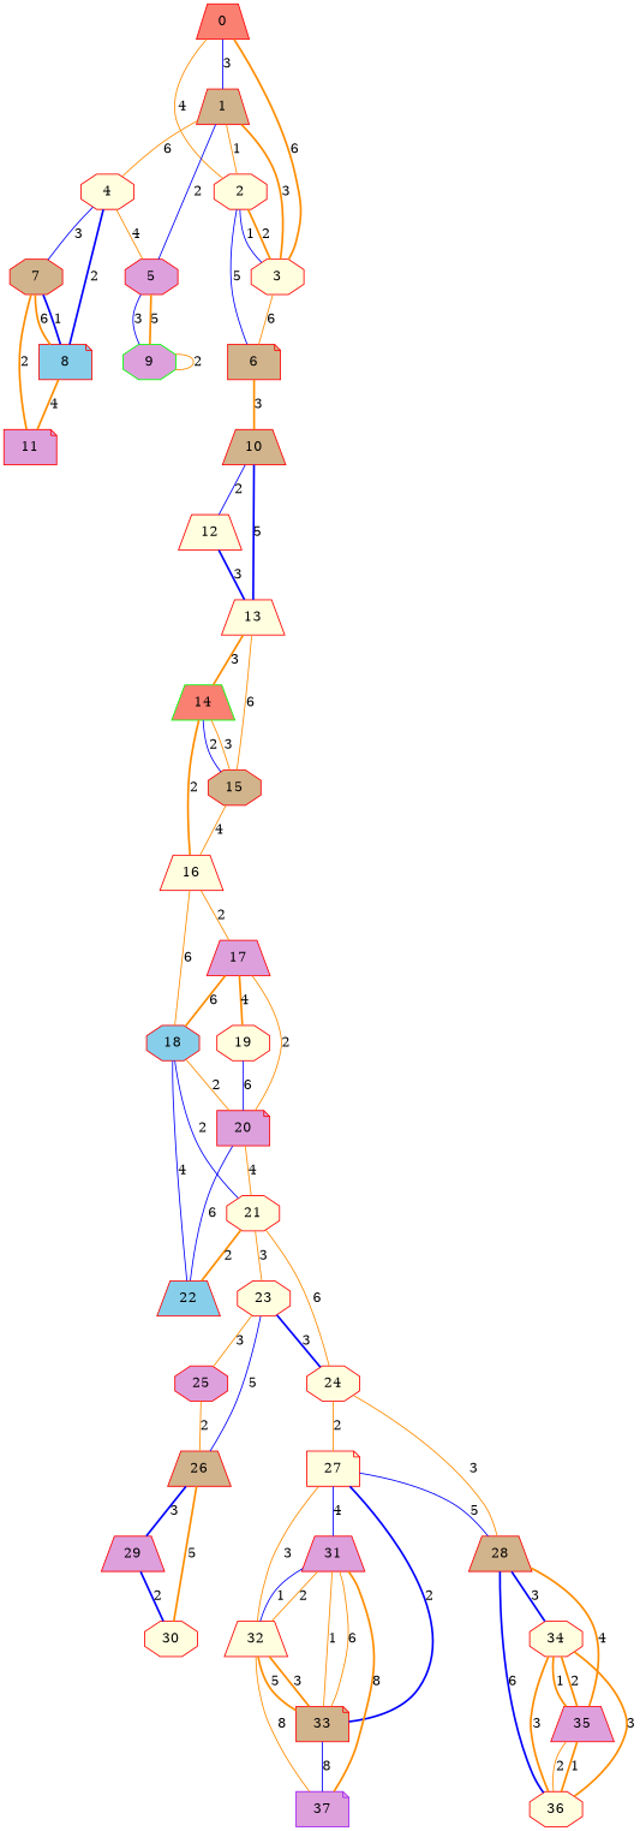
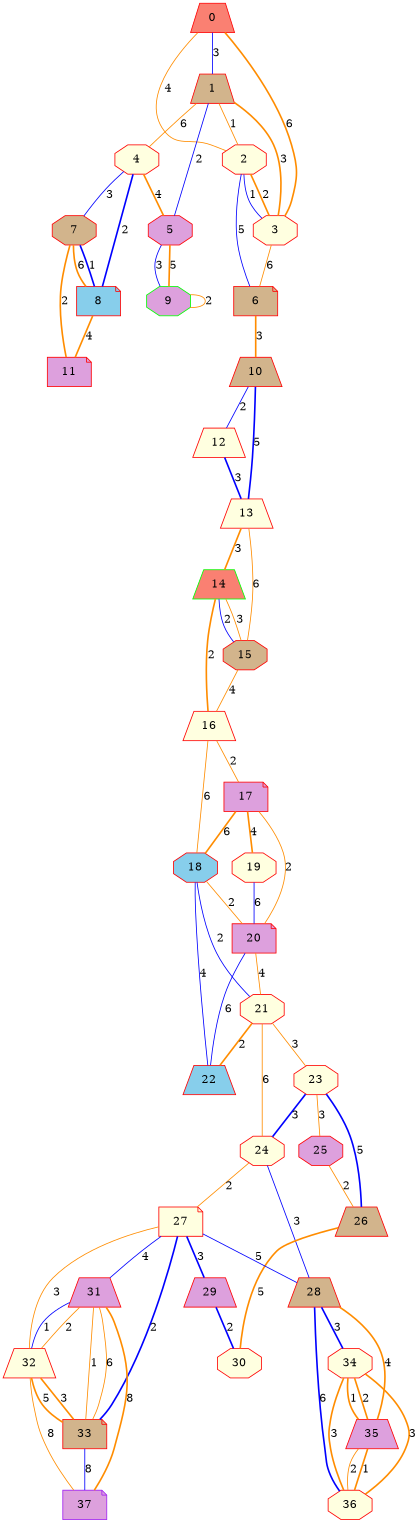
  graph {
    node [color=red fillcolor=lightyellow shape=octagon style=filled weight=1]
    edge [color=darkorange style=solid]
    0 [fillcolor=salmon shape=trapezium]
    1 [fillcolor=tan shape=trapezium]
    2
    3
    4
    5 [fillcolor=plum]
    6 [fillcolor=tan shape=note]
    7 [fillcolor=tan]
    8 [fillcolor=skyblue shape=note]
    9 [color=green fillcolor=plum weight=2]
    10 [fillcolor=tan shape=trapezium]
    11 [fillcolor=plum shape=note]
    12 [shape=trapezium]
    13 [shape=trapezium]
    14 [color=green fillcolor=salmon shape=trapezium weight=2]
    15 [fillcolor=tan]
    16 [shape=trapezium]
-   17 [fillcolor=plum shape=trapezium]
+   17 [fillcolor=plum shape=note]
    18 [fillcolor=skyblue]
    19
    20 [fillcolor=plum shape=note]
    21
    22 [fillcolor=skyblue shape=trapezium]
    23
    24
    25 [fillcolor=plum]
    26 [fillcolor=tan shape=trapezium]
    27 [shape=note]
    28 [fillcolor=tan shape=trapezium]
    29 [fillcolor=plum shape=trapezium]
    30
    31 [fillcolor=plum shape=trapezium]
    32 [shape=trapezium]
    33 [fillcolor=tan shape=note]
    34
    35 [fillcolor=plum shape=trapezium]
    36
    37 [color=purple fillcolor=plum shape=note weight=4]
    0 -- 1 [color=blue label=3]
    0 -- 2 [label=4]
    0 -- 3 [label=6 style=bold]
    1 -- 2 [label=1]
    1 -- 3 [label=3 style=bold]
    1 -- 4 [label=6]
    1 -- 5 [color=blue label=2]
    2 -- 3 [color=blue label=1]
    2 -- 3 [label=2 style=bold]
    2 -- 6 [color=blue label=5]
    3 -- 6 [label=6]
-   4 -- 5 [label=4]
+   4 -- 5 [label=4 style=bold]
    4 -- 7 [color=blue label=3]
    4 -- 8 [color=blue label=2 style=bold]
    5 -- 9 [color=blue label=3]
    5 -- 9 [label=5 style=bold]
    6 -- 10 [label=3 style=bold]
    7 -- 8 [label=6 style=bold]
    7 -- 8 [color=blue label=1 style=bold]
    7 -- 11 [label=2 style=bold]
    8 -- 11 [label=4 style=bold]
    9 -- 9 [label=2]
    10 -- 12 [color=blue label=2]
    10 -- 13 [color=blue label=5 style=bold]
    12 -- 13 [color=blue label=3 style=bold]
    13 -- 14 [label=3 style=bold]
    13 -- 15 [label=6]
    14 -- 15 [color=blue label=2]
    14 -- 15 [label=3]
    14 -- 16 [label=2 style=bold]
    15 -- 16 [label=4]
    16 -- 17 [label=2]
    16 -- 18 [label=6]
    17 -- 18 [label=6 style=bold]
    17 -- 19 [label=4 style=bold]
    17 -- 20 [label=2]
    18 -- 20 [label=2]
    18 -- 21 [color=blue label=2]
    18 -- 22 [color=blue label=4]
    19 -- 20 [color=blue label=6]
    20 -- 21 [label=4]
    20 -- 22 [color=blue label=6]
    21 -- 22 [label=2 style=bold]
    21 -- 23 [label=3]
    21 -- 24 [label=6]
    23 -- 24 [color=blue label=3 style=bold]
    23 -- 25 [label=3]
-   23 -- 26 [color=blue label=5]
+   23 -- 26 [color=blue label=5 style=bold]
    24 -- 27 [label=2]
-   24 -- 28 [label=3]
+   24 -- 28 [color=blue label=3]
    25 -- 26 [label=2]
-   26 -- 29 [color=blue label=3 style=bold]
+   27 -- 29 [color=blue label=3 style=bold]
    26 -- 30 [label=5 style=bold]
    27 -- 28 [color=blue label=5]
    27 -- 31 [color=blue label=4]
    27 -- 32 [label=3]
    27 -- 33 [color=blue label=2 style=bold]
    28 -- 34 [color=blue label=3 style=bold]
    28 -- 35 [label=4 style=bold]
    28 -- 36 [color=blue label=6 style=bold]
    29 -- 30 [color=blue label=2 style=bold]
    31 -- 32 [label=2]
    31 -- 32 [color=blue label=1]
    31 -- 33 [label=1]
    31 -- 33 [label=6]
    31 -- 37 [label=8 style=bold]
    32 -- 33 [label=3 style=bold]
    32 -- 33 [label=5 style=bold]
    32 -- 37 [label=8]
    33 -- 37 [color=blue label=8]
    34 -- 35 [label=2 style=bold]
    34 -- 35 [label=1 style=bold]
    34 -- 36 [label=3 style=bold]
    34 -- 36 [label=3 style=bold]
    35 -- 36 [label=1 style=bold]
    35 -- 36 [label=2]
  }
